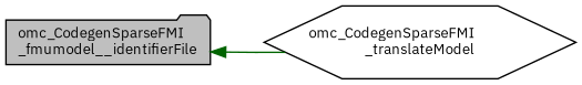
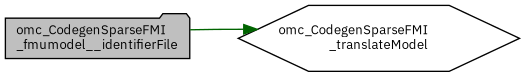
  digraph {
    rankdir=LR
    fontname="IBM Plex Sans"
    node [color=black fontname="IBM Plex Sans" fontsize=10 style=filled]
    n1 [fillcolor=grey75 fontcolor=black height=0.2 label="omc_CodegenSparseFMI\l_fmumodel__identifierFile" shape=folder width=0.4]
    n2 [fillcolor=white height=0.2 label="omc_CodegenSparseFMI\l_translateModel" shape=hexagon width=0.4]
-   n1 -> n2 [color=darkgreen dir=back fontname="IBM Plex Sans" fontsize=10 labelfontname=Helvetica labelfontsize=10 style=solid]
+   n2 -> n1 [color=darkgreen dir=back fontname="IBM Plex Sans" fontsize=10 labelfontname=Helvetica labelfontsize=10 style=solid]
  }
